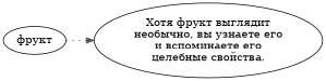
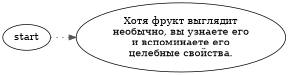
  digraph {
    rankdir=LR
    node [color="#000000" fillcolor="#FFFFFF" style=filled]
-   start [label="фрукт"]
+   start
    n2 [label="Хотя фрукт выглядит\nнеобычно, вы узнаете его\nи вспоминаете его\nцелебные свойства."]
    start -> n2 [color="#555555" style=dotted]
  }
